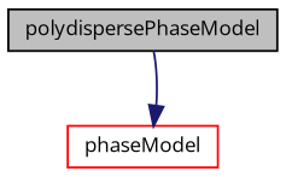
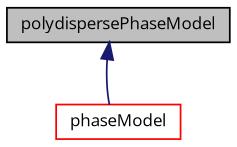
  digraph {
    fontname="Open Sans"
    node [fontname="Open Sans" fontsize=10 shape=record]
    n1 [color=black fillcolor=grey75 fontcolor=black height=0.2 label=polydispersePhaseModel style=filled width=0.4]
    n2 [color=red height=0.2 label=phaseModel width=0.4]
-   n2 -> n1 [color=midnightblue dir=back fontname="Open Sans" fontsize=10 labelfontname=Helvetica labelfontsize=10 style=solid]
+   n1 -> n2 [color=midnightblue dir=back fontname="Open Sans" fontsize=10 labelfontname=Helvetica labelfontsize=10 style=solid]
  }
